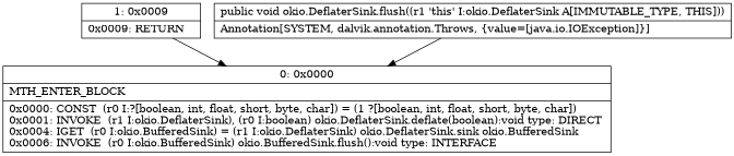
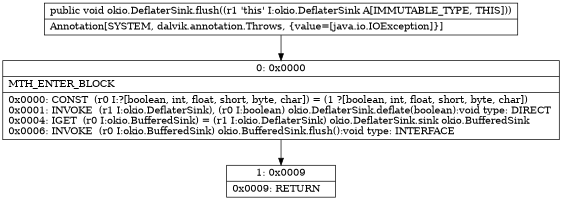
  digraph {
    node [shape=record]
    n1 [label="{0\:\ 0x0000|MTH_ENTER_BLOCK\l|0x0000: CONST  (r0 I:?[boolean, int, float, short, byte, char]) = (1 ?[boolean, int, float, short, byte, char]) \l0x0001: INVOKE  (r1 I:okio.DeflaterSink), (r0 I:boolean) okio.DeflaterSink.deflate(boolean):void type: DIRECT \l0x0004: IGET  (r0 I:okio.BufferedSink) = (r1 I:okio.DeflaterSink) okio.DeflaterSink.sink okio.BufferedSink \l0x0006: INVOKE  (r0 I:okio.BufferedSink) okio.BufferedSink.flush():void type: INTERFACE \l}"]
    n2 [label="{1\:\ 0x0009|0x0009: RETURN   \l}"]
    n3 [label="{public void okio.DeflaterSink.flush((r1 'this' I:okio.DeflaterSink A[IMMUTABLE_TYPE, THIS]))  | Annotation[SYSTEM, dalvik.annotation.Throws, \{value=[java.io.IOException]\}]\l}"]
-   n2 -> n1
+   n1 -> n2
    n3 -> n1
  }
